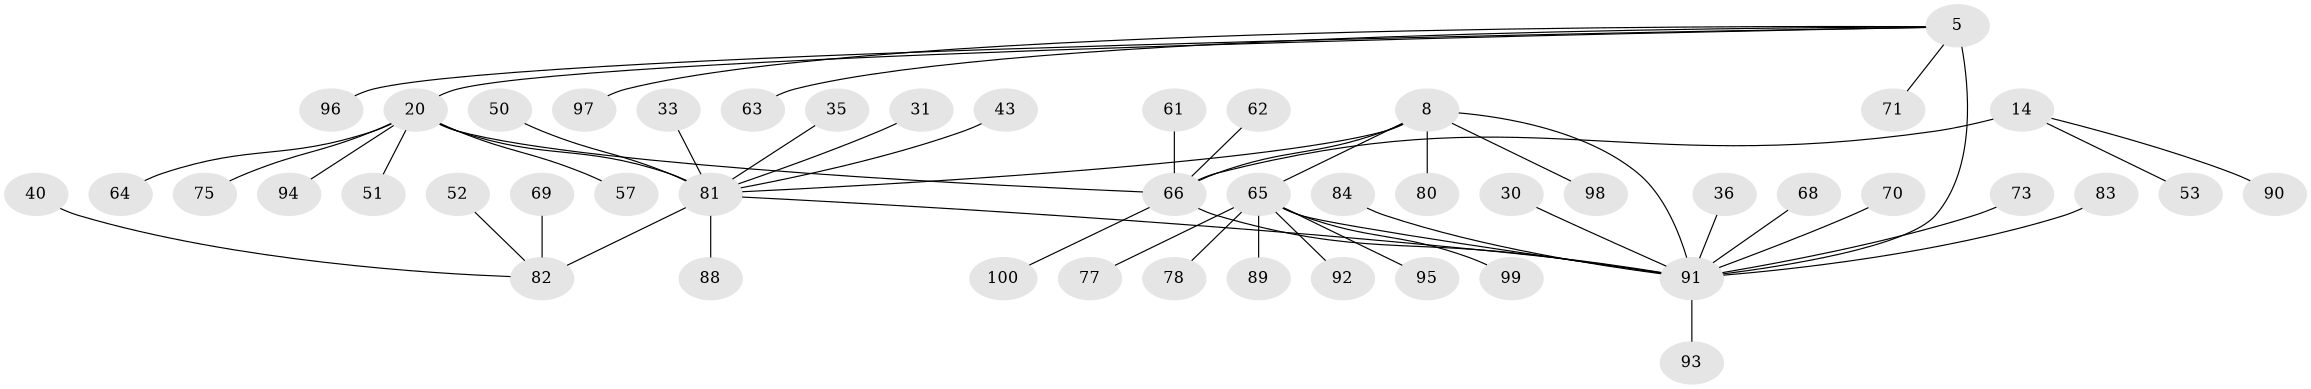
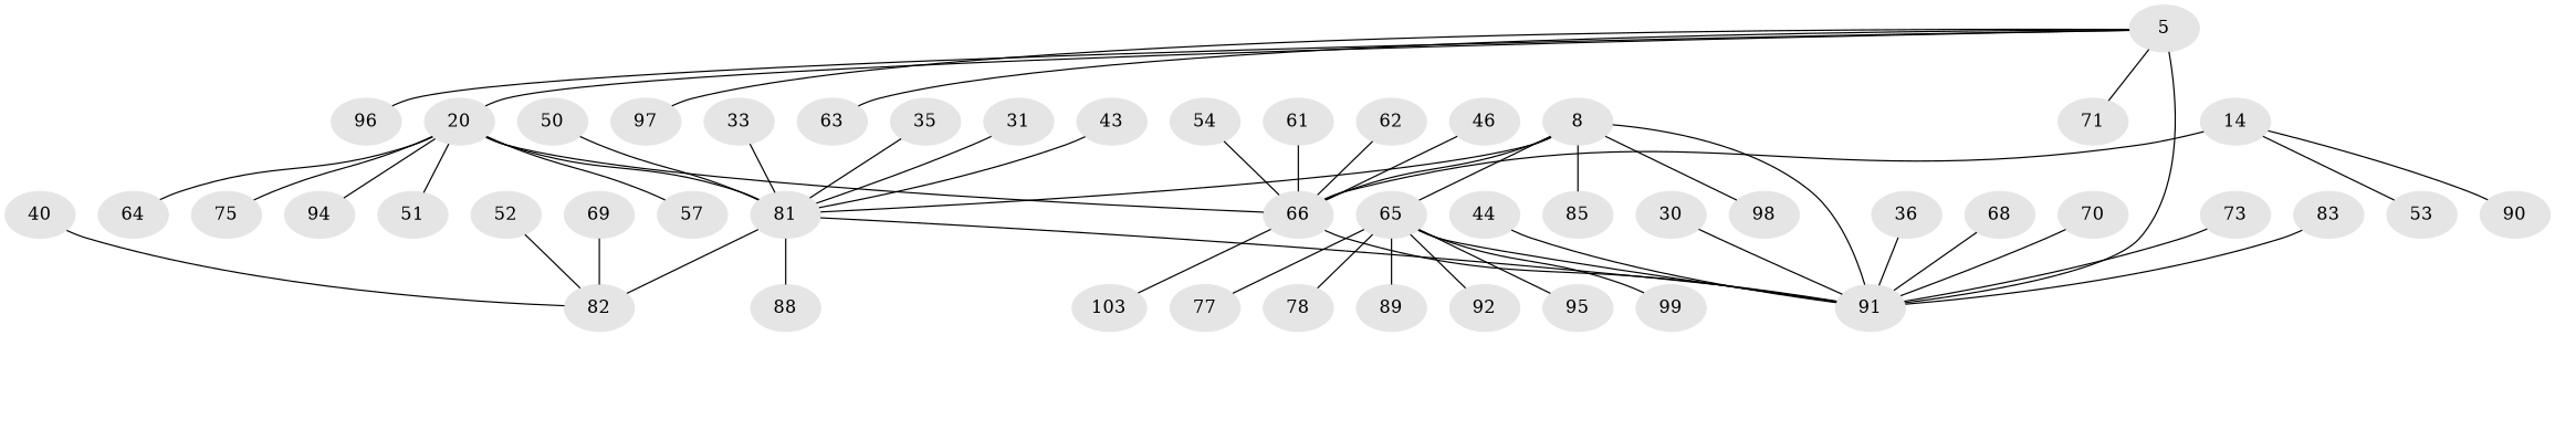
  graph {
    node [color=gray90 style=filled]
    5 [super="+4"]
    20 [super="+18"]
    63 [super="+49"]
    71
    91 [super="+76+87+89"]
    96
    97 [super="+86"]
    66 [super="+13+15+37"]
    81 [super="+21+28+29+74"]
    51
    57
    64
    75
    94
-   93
    8 [super="+6"]
    65 [super="+10+27+42+56"]
-   80
+   80 [label=85]
    98
    77
    78
    n22 [label=89]
    92 [super="+34"]
    95
    99
-   100
+   100 [label=103]
    82 [super="+24"]
    88
    14 [super="+12"]
    53
    90
    30
    33
    35
    36
    n36 [label=31]
    40
    43
+   46
    50
    52
+   54
    61 [super="+47"]
    62 [super="+48"]
    68
    69
    70
    73 [super="+26"]
    83
-   84 [super="+44+79"]
+   84 [super="+44+79" label=44]
    5 -- 20
    5 -- 63
    5 -- 71
    5 -- 91 [weight=7]
    5 -- 96
    5 -- 97
    20 -- 66
    20 -- 81 [weight=8]
    20 -- 51
    20 -- 57
    20 -- 64
    20 -- 75
    20 -- 94
-   91 -- 93
    66 -- 91 [weight=4]
    66 -- 100
    81 -- 91 [weight=2]
    81 -- 82 [weight=2]
    81 -- 88
    8 -- 91
    8 -- 66
    8 -- 81 [weight=2]
    8 -- 65 [weight=6]
    8 -- 80
    8 -- 98
    65 -- 91 [weight=3]
    65 -- 77
    65 -- 78
    65 -- n22
    65 -- 92
    65 -- 95
    65 -- 99
    14 -- 66 [weight=6]
    14 -- 53
    14 -- 90
    30 -- 91
    33 -- 81
    35 -- 81
    36 -- 91
    n36 -- 81
    40 -- 82
    43 -- 81
+   46 -- 66
    50 -- 81
    52 -- 82
+   54 -- 66
    61 -- 66
    62 -- 66
    68 -- 91
    69 -- 82
    70 -- 91
    73 -- 91
    83 -- 91
    84 -- 91
  }
